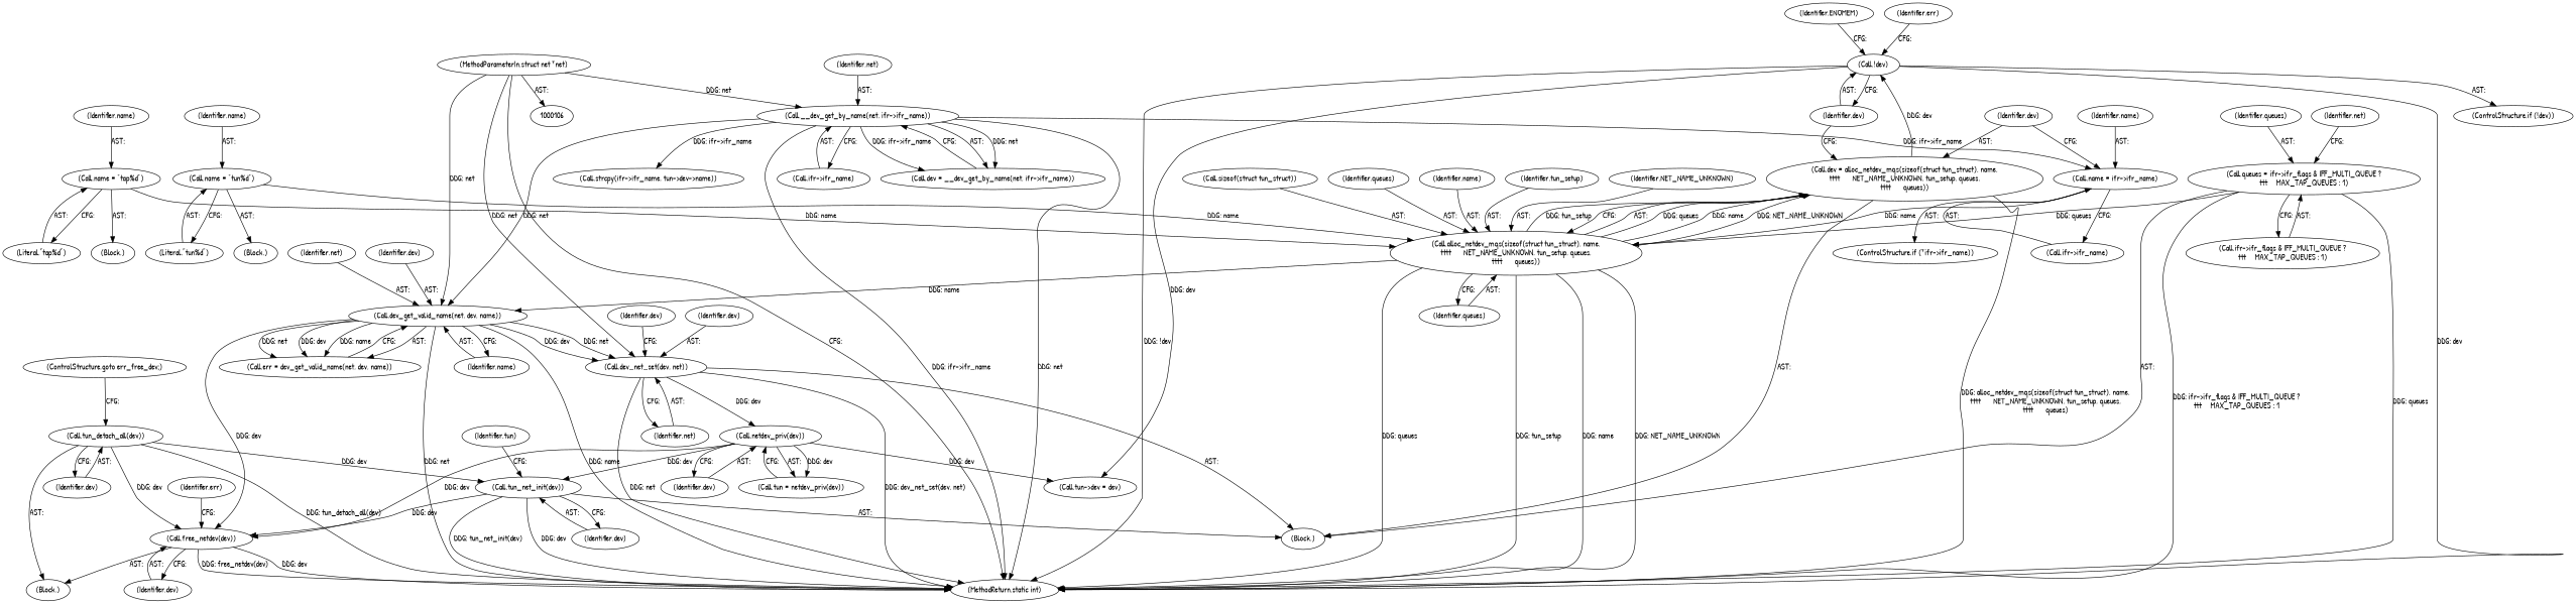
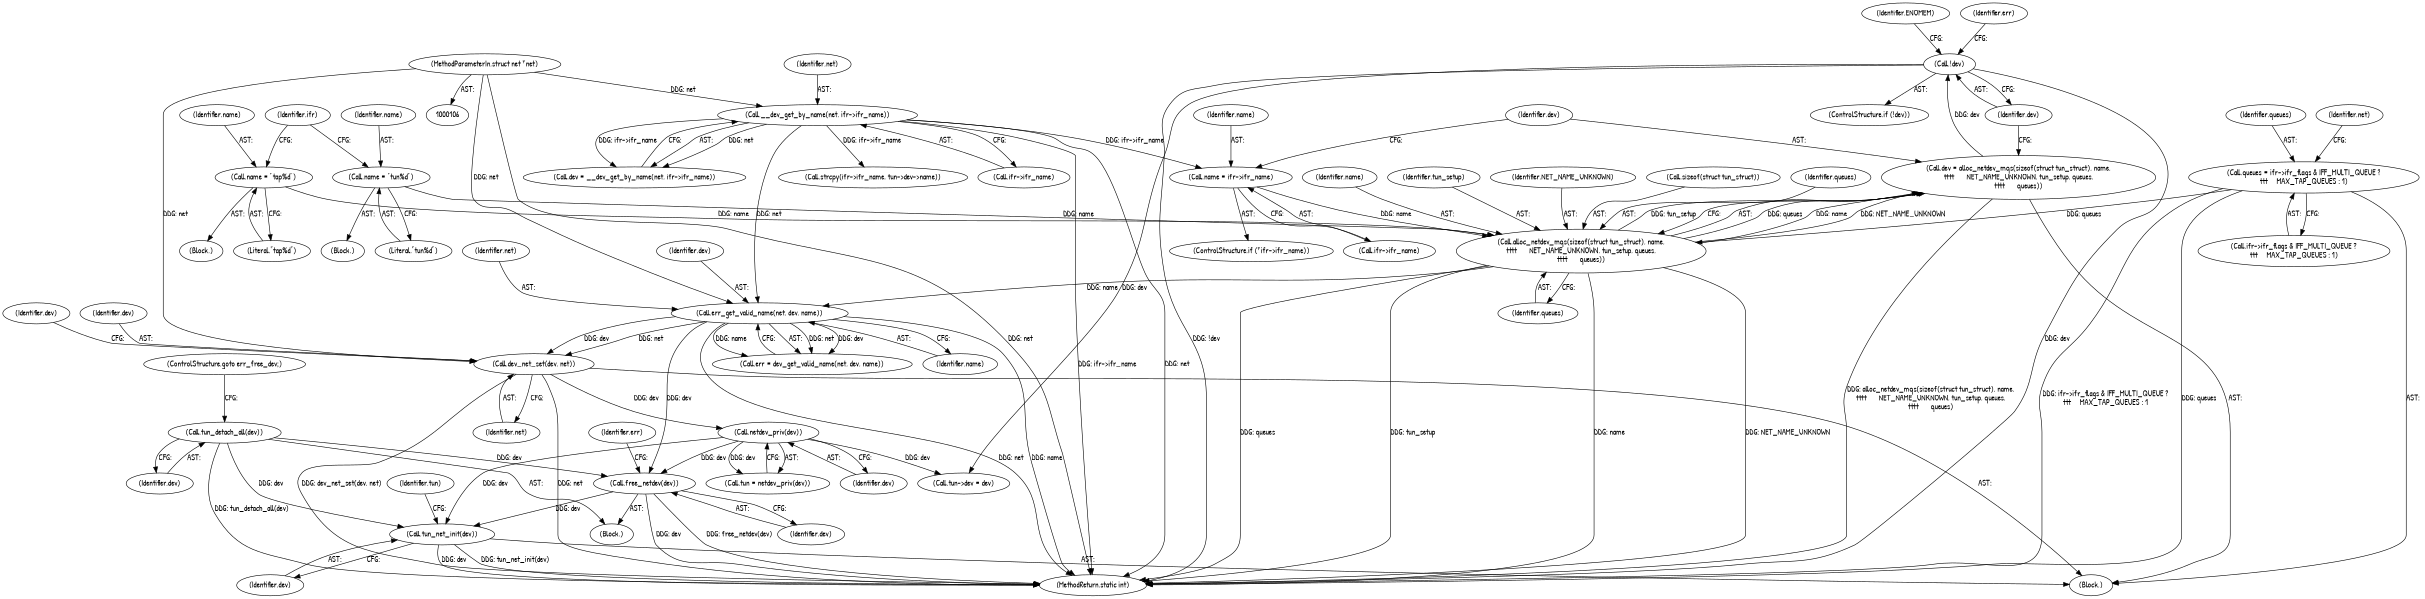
  digraph {
    fontname="Patrick Hand"
    node [fontname="Patrick Hand"]
    edge [fontname="Patrick Hand"]
    n1 [label="(Call,free_netdev(dev))"]
    n2 [label="(Block,)"]
    n3 [label="(Identifier,dev)"]
    n4 [label="(MethodReturn,static int)"]
    n5 [label="(Call,tun_detach_all(dev))"]
    n6 [label="(Identifier,dev)"]
    n7 [label="(Call,tun_net_init(dev))"]
    n8 [label="(Block,)"]
    n9 [label="(Identifier,dev)"]
    n10 [label="(Call,netdev_priv(dev))"]
    n11 [label="(Identifier,dev)"]
    n12 [label="(Call,tun->dev = dev)"]
    n13 [label="(Call,tun = netdev_priv(dev))"]
    n14 [label="(Call,dev_net_set(dev, net))"]
    n15 [label="(Identifier,net)"]
-   n16 [label="(Call,dev_get_valid_name(net, dev, name))"]
+   n16 [label="(Call,err_get_valid_name(net, dev, name))"]
    n17 [label="(Identifier,name)"]
    n18 [label="(Call,err = dev_get_valid_name(net, dev, name))"]
    n19 [label="(Call,__dev_get_by_name(net, ifr->ifr_name))"]
    n20 [label="(Call,name = ifr->ifr_name)"]
    n21 [label="(Call,strcpy(ifr->ifr_name, tun->dev->name))"]
    n22 [label="(Call,ifr->ifr_name)"]
    n23 [label="(Call,dev = __dev_get_by_name(net, ifr->ifr_name))"]
    n24 [label="(Call,alloc_netdev_mqs(sizeof(struct tun_struct), name,\n\t\t\t\t       NET_NAME_UNKNOWN, tun_setup, queues,\n\t\t\t\t       queues))"]
    n25 [label="(ControlStructure,if (*ifr->ifr_name))"]
    n26 [label="(Call,ifr->ifr_name)"]
    n27 [label="(MethodParameterIn,struct net *net)"]
    1000106
    n29 [label="(Call,!dev)"]
    n30 [label="(ControlStructure,if (!dev))"]
    n31 [label="(Identifier,dev)"]
    n32 [label="(Call,dev = alloc_netdev_mqs(sizeof(struct tun_struct), name,\n\t\t\t\t       NET_NAME_UNKNOWN, tun_setup, queues,\n\t\t\t\t       queues))"]
    n33 [label="(Identifier,queues)"]
    n34 [label="(Call,name = \"tap%d\")"]
    n35 [label="(Block,)"]
    n36 [label="(Literal,\"tap%d\")"]
    n37 [label="(Call,name = \"tun%d\")"]
    n38 [label="(Block,)"]
    n39 [label="(Literal,\"tun%d\")"]
    n40 [label="(Call,queues = ifr->ifr_flags & IFF_MULTI_QUEUE ?\n\t\t\t     MAX_TAP_QUEUES : 1)"]
    n41 [label="(Call,ifr->ifr_flags & IFF_MULTI_QUEUE ?\n\t\t\t     MAX_TAP_QUEUES : 1)"]
    n42 [label="(Identifier,net)"]
    n43 [label="(Identifier,dev)"]
    n44 [label="(Identifier,name)"]
    n45 [label="(Identifier,err)"]
    n46 [label="(ControlStructure,goto err_free_dev;)"]
    n47 [label="(Identifier,net)"]
    n48 [label="(Identifier,name)"]
    n49 [label="(Identifier,name)"]
    n50 [label="(Identifier,name)"]
    n51 [label="(Identifier,tun)"]
    n52 [label="(Identifier,net)"]
    n53 [label="(Identifier,tun_setup)"]
    n54 [label="(Identifier,NET_NAME_UNKNOWN)"]
    n55 [label="(Identifier,queues)"]
    n56 [label="(Identifier,ENOMEM)"]
    n57 [label="(Call,sizeof(struct tun_struct))"]
    n58 [label="(Identifier,dev)"]
    n59 [label="(Identifier,queues)"]
    n60 [label="(Identifier,dev)"]
    n61 [label="(Identifier,dev)"]
+   n62 [label="(Identifier,ifr)"]
    n63 [label="(Identifier,err)"]
    n1 -> n2 [label="AST: "]
    n1 -> n3 [label="CFG: "]
    n1 -> n4 [label="DDG: free_netdev(dev)"]
    n1 -> n4 [label="DDG: dev"]
    n3 -> n1 [label="AST: "]
    n5 -> n1 [label="DDG: dev"]
    n5 -> n2 [label="AST: "]
    n5 -> n4 [label="DDG: tun_detach_all(dev)"]
    n5 -> n6 [label="CFG: "]
    n5 -> n7 [label="DDG: dev"]
    n6 -> n5 [label="AST: "]
-   n7 -> n1 [label="DDG: dev"]
+   n1 -> n7 [label="DDG: dev"]
    n7 -> n4 [label="DDG: tun_net_init(dev)"]
    n7 -> n4 [label="DDG: dev"]
    n7 -> n8 [label="AST: "]
    n7 -> n9 [label="CFG: "]
    n9 -> n7 [label="AST: "]
    n10 -> n1 [label="DDG: dev"]
    n10 -> n7 [label="DDG: dev"]
    n10 -> n11 [label="CFG: "]
    n10 -> n12 [label="DDG: dev"]
    n10 -> n13 [label="AST: "]
    n10 -> n13 [label="DDG: dev"]
    n11 -> n10 [label="AST: "]
    n13 -> n10 [label="CFG: "]
    n14 -> n4 [label="DDG: dev_net_set(dev, net)"]
    n14 -> n4 [label="DDG: net"]
    n14 -> n8 [label="AST: "]
    n14 -> n10 [label="DDG: dev"]
    n14 -> n15 [label="CFG: "]
    n15 -> n14 [label="AST: "]
    n16 -> n1 [label="DDG: dev"]
    n16 -> n4 [label="DDG: name"]
    n16 -> n4 [label="DDG: net"]
    n16 -> n14 [label="DDG: dev"]
    n16 -> n14 [label="DDG: net"]
    n16 -> n17 [label="CFG: "]
    n16 -> n18 [label="AST: "]
    n16 -> n18 [label="DDG: net"]
    n16 -> n18 [label="DDG: dev"]
    n16 -> n18 [label="DDG: name"]
    n17 -> n16 [label="AST: "]
    n18 -> n16 [label="CFG: "]
    n19 -> n4 [label="DDG: net"]
    n19 -> n4 [label="DDG: ifr->ifr_name"]
    n19 -> n16 [label="DDG: net"]
    n19 -> n20 [label="DDG: ifr->ifr_name"]
    n19 -> n21 [label="DDG: ifr->ifr_name"]
    n19 -> n22 [label="CFG: "]
    n19 -> n23 [label="AST: "]
    n19 -> n23 [label="DDG: net"]
    n19 -> n23 [label="DDG: ifr->ifr_name"]
    n20 -> n24 [label="DDG: name"]
    n20 -> n25 [label="AST: "]
    n20 -> n26 [label="CFG: "]
    n22 -> n19 [label="AST: "]
    n23 -> n19 [label="CFG: "]
    n24 -> n4 [label="DDG: queues"]
    n24 -> n4 [label="DDG: tun_setup"]
    n24 -> n4 [label="DDG: name"]
    n24 -> n4 [label="DDG: NET_NAME_UNKNOWN"]
    n24 -> n16 [label="DDG: name"]
    n24 -> n32 [label="AST: "]
    n24 -> n32 [label="DDG: queues"]
    n24 -> n32 [label="DDG: name"]
    n24 -> n32 [label="DDG: NET_NAME_UNKNOWN"]
    n24 -> n32 [label="DDG: tun_setup"]
    n24 -> n33 [label="CFG: "]
    n26 -> n20 [label="AST: "]
-   n27 -> n4 [label="CFG: "]
+   n27 -> n4 [label="DDG: net"]
    n27 -> n14 [label="DDG: net"]
    n27 -> n16 [label="DDG: net"]
    n27 -> n19 [label="DDG: net"]
    n27 -> 1000106 [label="AST: "]
    n29 -> n4 [label="DDG: dev"]
    n29 -> n4 [label="DDG: !dev"]
    n29 -> n12 [label="DDG: dev"]
    n29 -> n30 [label="AST: "]
    n29 -> n31 [label="CFG: "]
    n31 -> n29 [label="AST: "]
    n31 -> n32 [label="CFG: "]
    n32 -> n4 [label="DDG: alloc_netdev_mqs(sizeof(struct tun_struct), name,\n\t\t\t\t       NET_NAME_UNKNOWN, tun_setup, queues,\n\t\t\t\t       queues)"]
    n32 -> n8 [label="AST: "]
    n32 -> n24 [label="CFG: "]
    n32 -> n29 [label="DDG: dev"]
    n33 -> n24 [label="AST: "]
    n34 -> n24 [label="DDG: name"]
    n34 -> n35 [label="AST: "]
    n34 -> n36 [label="CFG: "]
    n36 -> n34 [label="AST: "]
    n37 -> n24 [label="DDG: name"]
    n37 -> n38 [label="AST: "]
    n37 -> n39 [label="CFG: "]
    n39 -> n37 [label="AST: "]
    n40 -> n4 [label="DDG: ifr->ifr_flags & IFF_MULTI_QUEUE ?\n\t\t\t     MAX_TAP_QUEUES : 1"]
    n40 -> n4 [label="DDG: queues"]
    n40 -> n8 [label="AST: "]
    n40 -> n24 [label="DDG: queues"]
    n40 -> n41 [label="CFG: "]
    n41 -> n40 [label="AST: "]
    n42 -> n40 [label="CFG: "]
    n43 -> n16 [label="AST: "]
    n44 -> n34 [label="AST: "]
    n45 -> n1 [label="CFG: "]
    n46 -> n5 [label="CFG: "]
    n47 -> n19 [label="AST: "]
    n48 -> n20 [label="AST: "]
    n49 -> n24 [label="AST: "]
    n50 -> n37 [label="AST: "]
    n51 -> n7 [label="CFG: "]
    n52 -> n16 [label="AST: "]
    n53 -> n24 [label="AST: "]
    n54 -> n24 [label="AST: "]
    n55 -> n40 [label="AST: "]
    n56 -> n29 [label="CFG: "]
    n57 -> n24 [label="AST: "]
    n58 -> n14 [label="CFG: "]
    n59 -> n24 [label="AST: "]
    n60 -> n14 [label="AST: "]
    n61 -> n20 [label="CFG: "]
    n61 -> n32 [label="AST: "]
+   n62 -> n34 [label="CFG: "]
+   n62 -> n37 [label="CFG: "]
    n63 -> n29 [label="CFG: "]
  }
